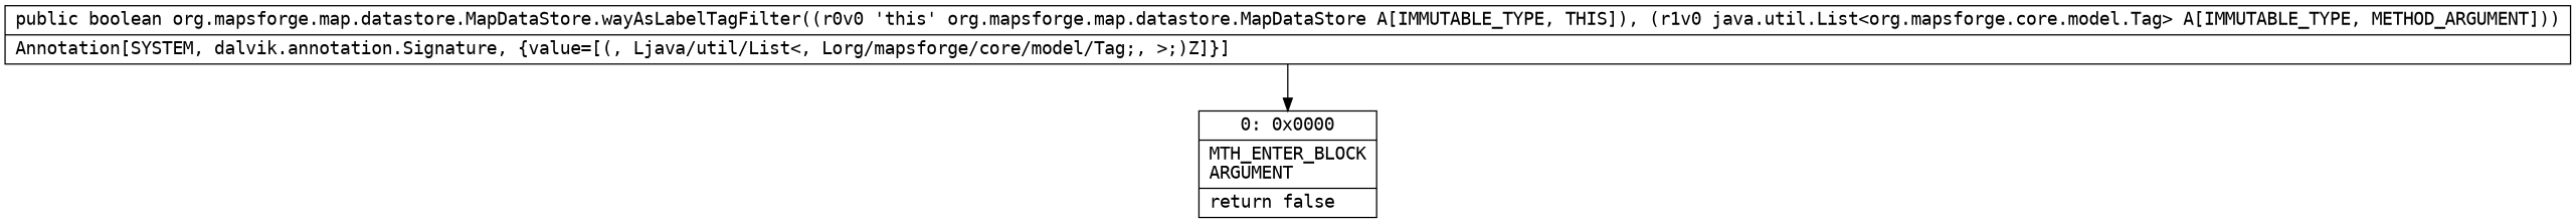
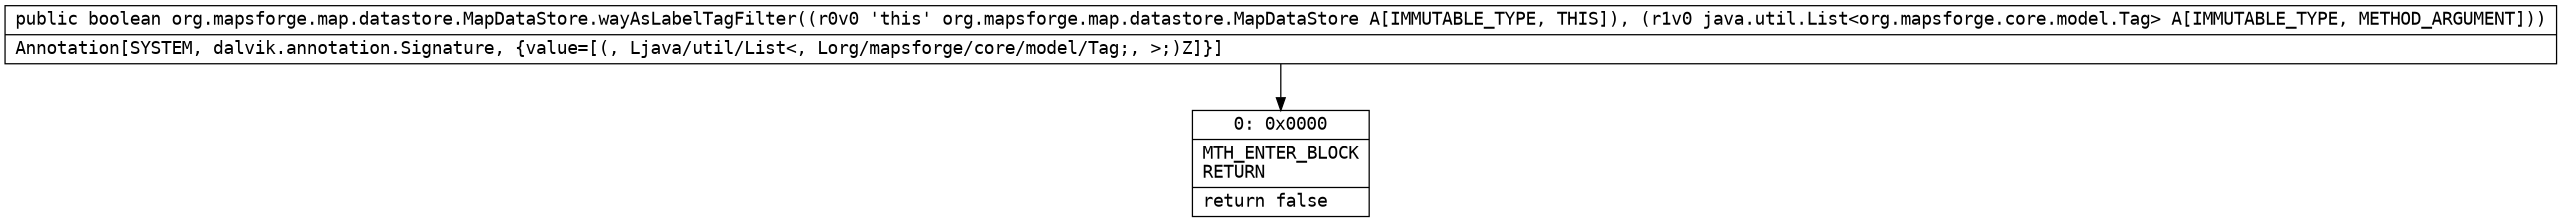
  digraph {
    fontname="DejaVu Sans Mono"
    node [shape=record fontname="DejaVu Sans Mono"]
-   n1 [label="{0\:\ 0x0000|MTH_ENTER_BLOCK\lARGUMENT\l|return false\l}"]
+   n1 [label="{0\:\ 0x0000|MTH_ENTER_BLOCK\lRETURN\l|return false\l}"]
    n2 [label="{public boolean org.mapsforge.map.datastore.MapDataStore.wayAsLabelTagFilter((r0v0 'this' org.mapsforge.map.datastore.MapDataStore A[IMMUTABLE_TYPE, THIS]), (r1v0 java.util.List\<org.mapsforge.core.model.Tag\> A[IMMUTABLE_TYPE, METHOD_ARGUMENT]))  | Annotation[SYSTEM, dalvik.annotation.Signature, \{value=[(, Ljava\/util\/List\<, Lorg\/mapsforge\/core\/model\/Tag;, \>;)Z]\}]\l}"]
    n2 -> n1 [fontname="DejaVu Sans Mono"]
  }
